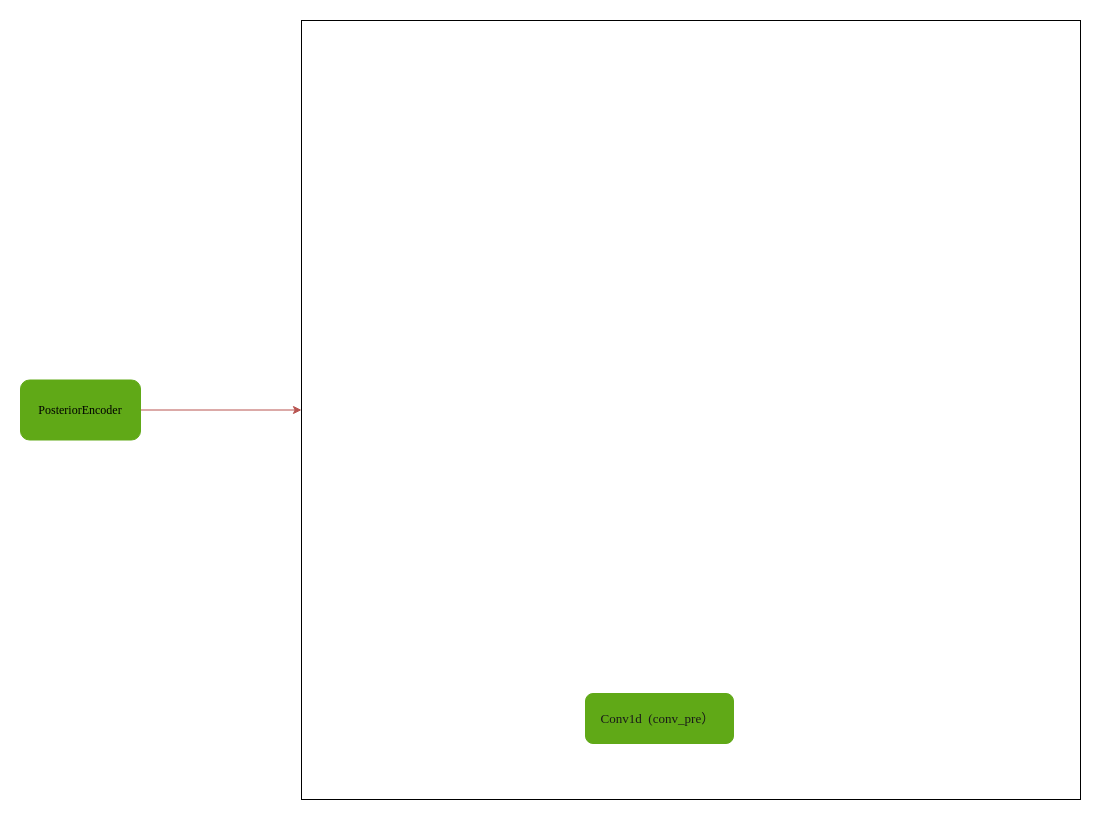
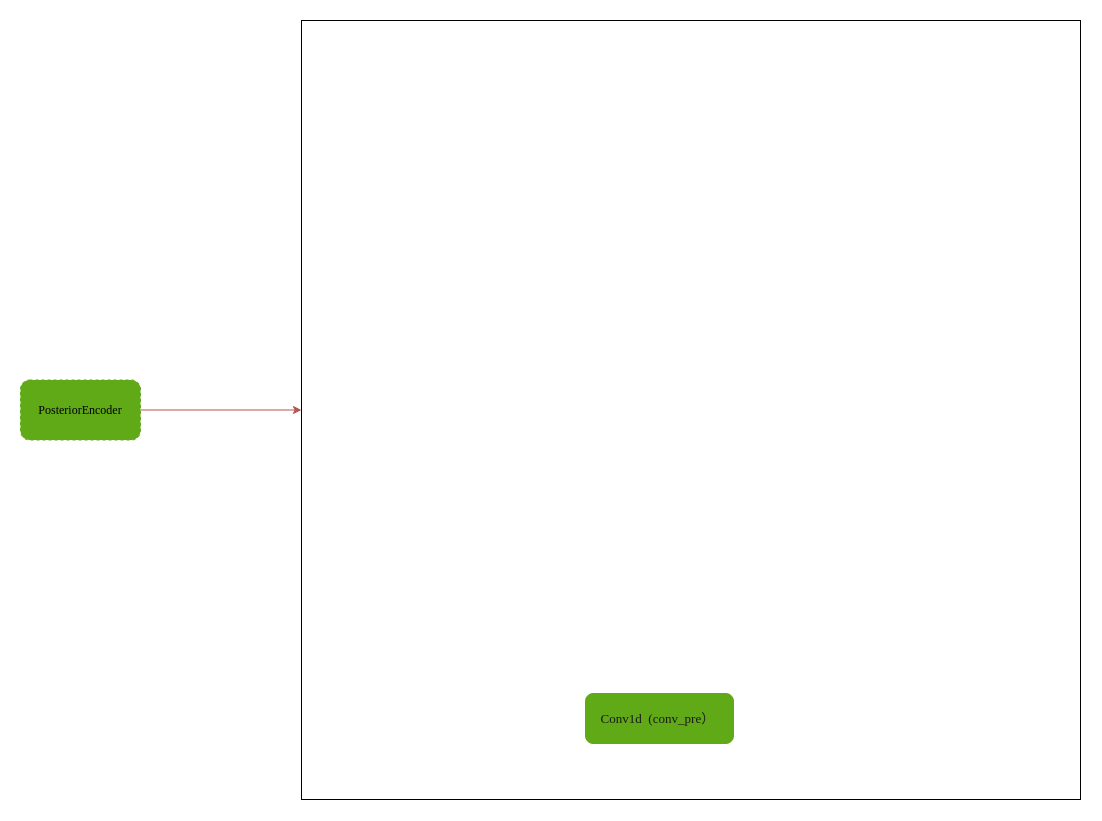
  <mxCell id="0" />
  <mxCell id="1" parent="0" />
  <mxCell id="2" style="edgeStyle=orthogonalEdgeStyle;rounded=0;orthogonalLoop=1;jettySize=auto;html=1;fillColor=#f8cecc;strokeColor=#b85450;" edge="1" parent="1" source="3" target="4"><mxGeometry relative="1" as="geometry" /></mxCell>
- <mxCell id="3" value="PosteriorEncoder" style="rounded=1;whiteSpace=wrap;html=1;fillColor=#60A917;fontFamily=Comic Sans MS;strokeColor=#60A917;gradientColor=none;" vertex="1" parent="1"><mxGeometry x="20" y="379.5" width="120" height="60" as="geometry" /></mxCell>
+ <mxCell id="3" value="PosteriorEncoder" style="rounded=1;whiteSpace=wrap;html=1;fillColor=#60A917;fontFamily=Comic Sans MS;strokeColor=#60A917;gradientColor=none;dashed=1;" vertex="1" parent="1"><mxGeometry x="20" y="379.5" width="120" height="60" as="geometry" /></mxCell>
  <mxCell id="4" value="" style="whiteSpace=wrap;html=1;aspect=fixed;" vertex="1" parent="1"><mxGeometry x="301" y="20" width="779" height="779" as="geometry" /></mxCell>
  <mxCell id="5" value="&lt;div&gt;&lt;span style=&quot;background-color: rgb(96, 169, 23); color: rgb(26, 26, 26); font-size: 13.067px;&quot;&gt;Conv1d&amp;nbsp; (conv_pre）&amp;nbsp;&lt;/span&gt;&lt;/div&gt;" style="rounded=1;whiteSpace=wrap;html=1;fontColor=default;fillColor=#60A917;strokeColor=#60A917;fontFamily=Comic Sans MS;" vertex="1" parent="1"><mxGeometry x="585" y="693" width="148" height="50" as="geometry" /></mxCell>
